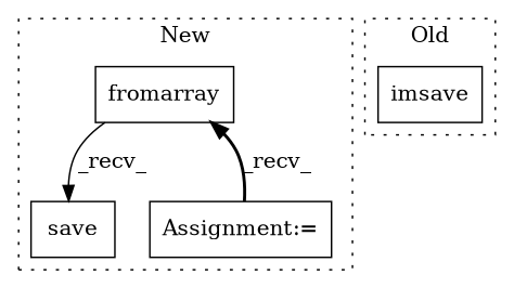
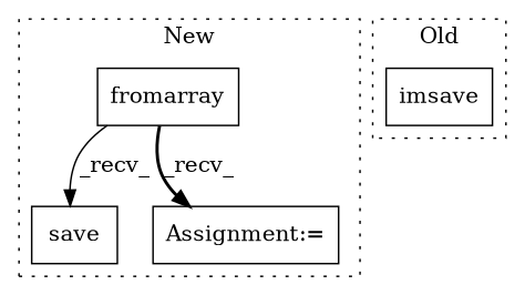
  digraph {
    node [a=32 shape=box]
    edge [color=black arrowhead=normal]
    n1 [l="5,1" label=save s="389,402"]
    n2 [l="10,1" label=fromarray s="352,387"]
    n3 [a=7 l=5 label="Assignment:=" s=166]
    n4 [l="7,1" label=imsave s="170,187"]
    subgraph cluster_1 {
      label=New
      style=dotted
      n1
      n2
      n3
    }
    subgraph cluster_2 {
      label=Old
      style=dotted
      n4
    }
    n2 -> n1 [label=_recv_ style=solid]
-   n3 -> n2 [label=_recv_ style=bold]
+   n2 -> n3 [label=_recv_ style=bold]
  }
